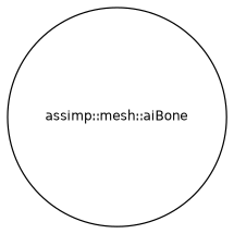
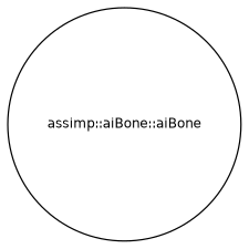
  digraph {
    rankdir=LR
-   n1 [color=black fillcolor=white fontname=Helvetica fontsize=10 height=0.2 label="assimp::mesh::aiBone" shape=circle style=filled width=0.4]
+   n1 [color=black fillcolor=white fontname=Helvetica fontsize=10 height=0.2 label="assimp::aiBone::aiBone" shape=circle style=filled width=0.4]
  }
